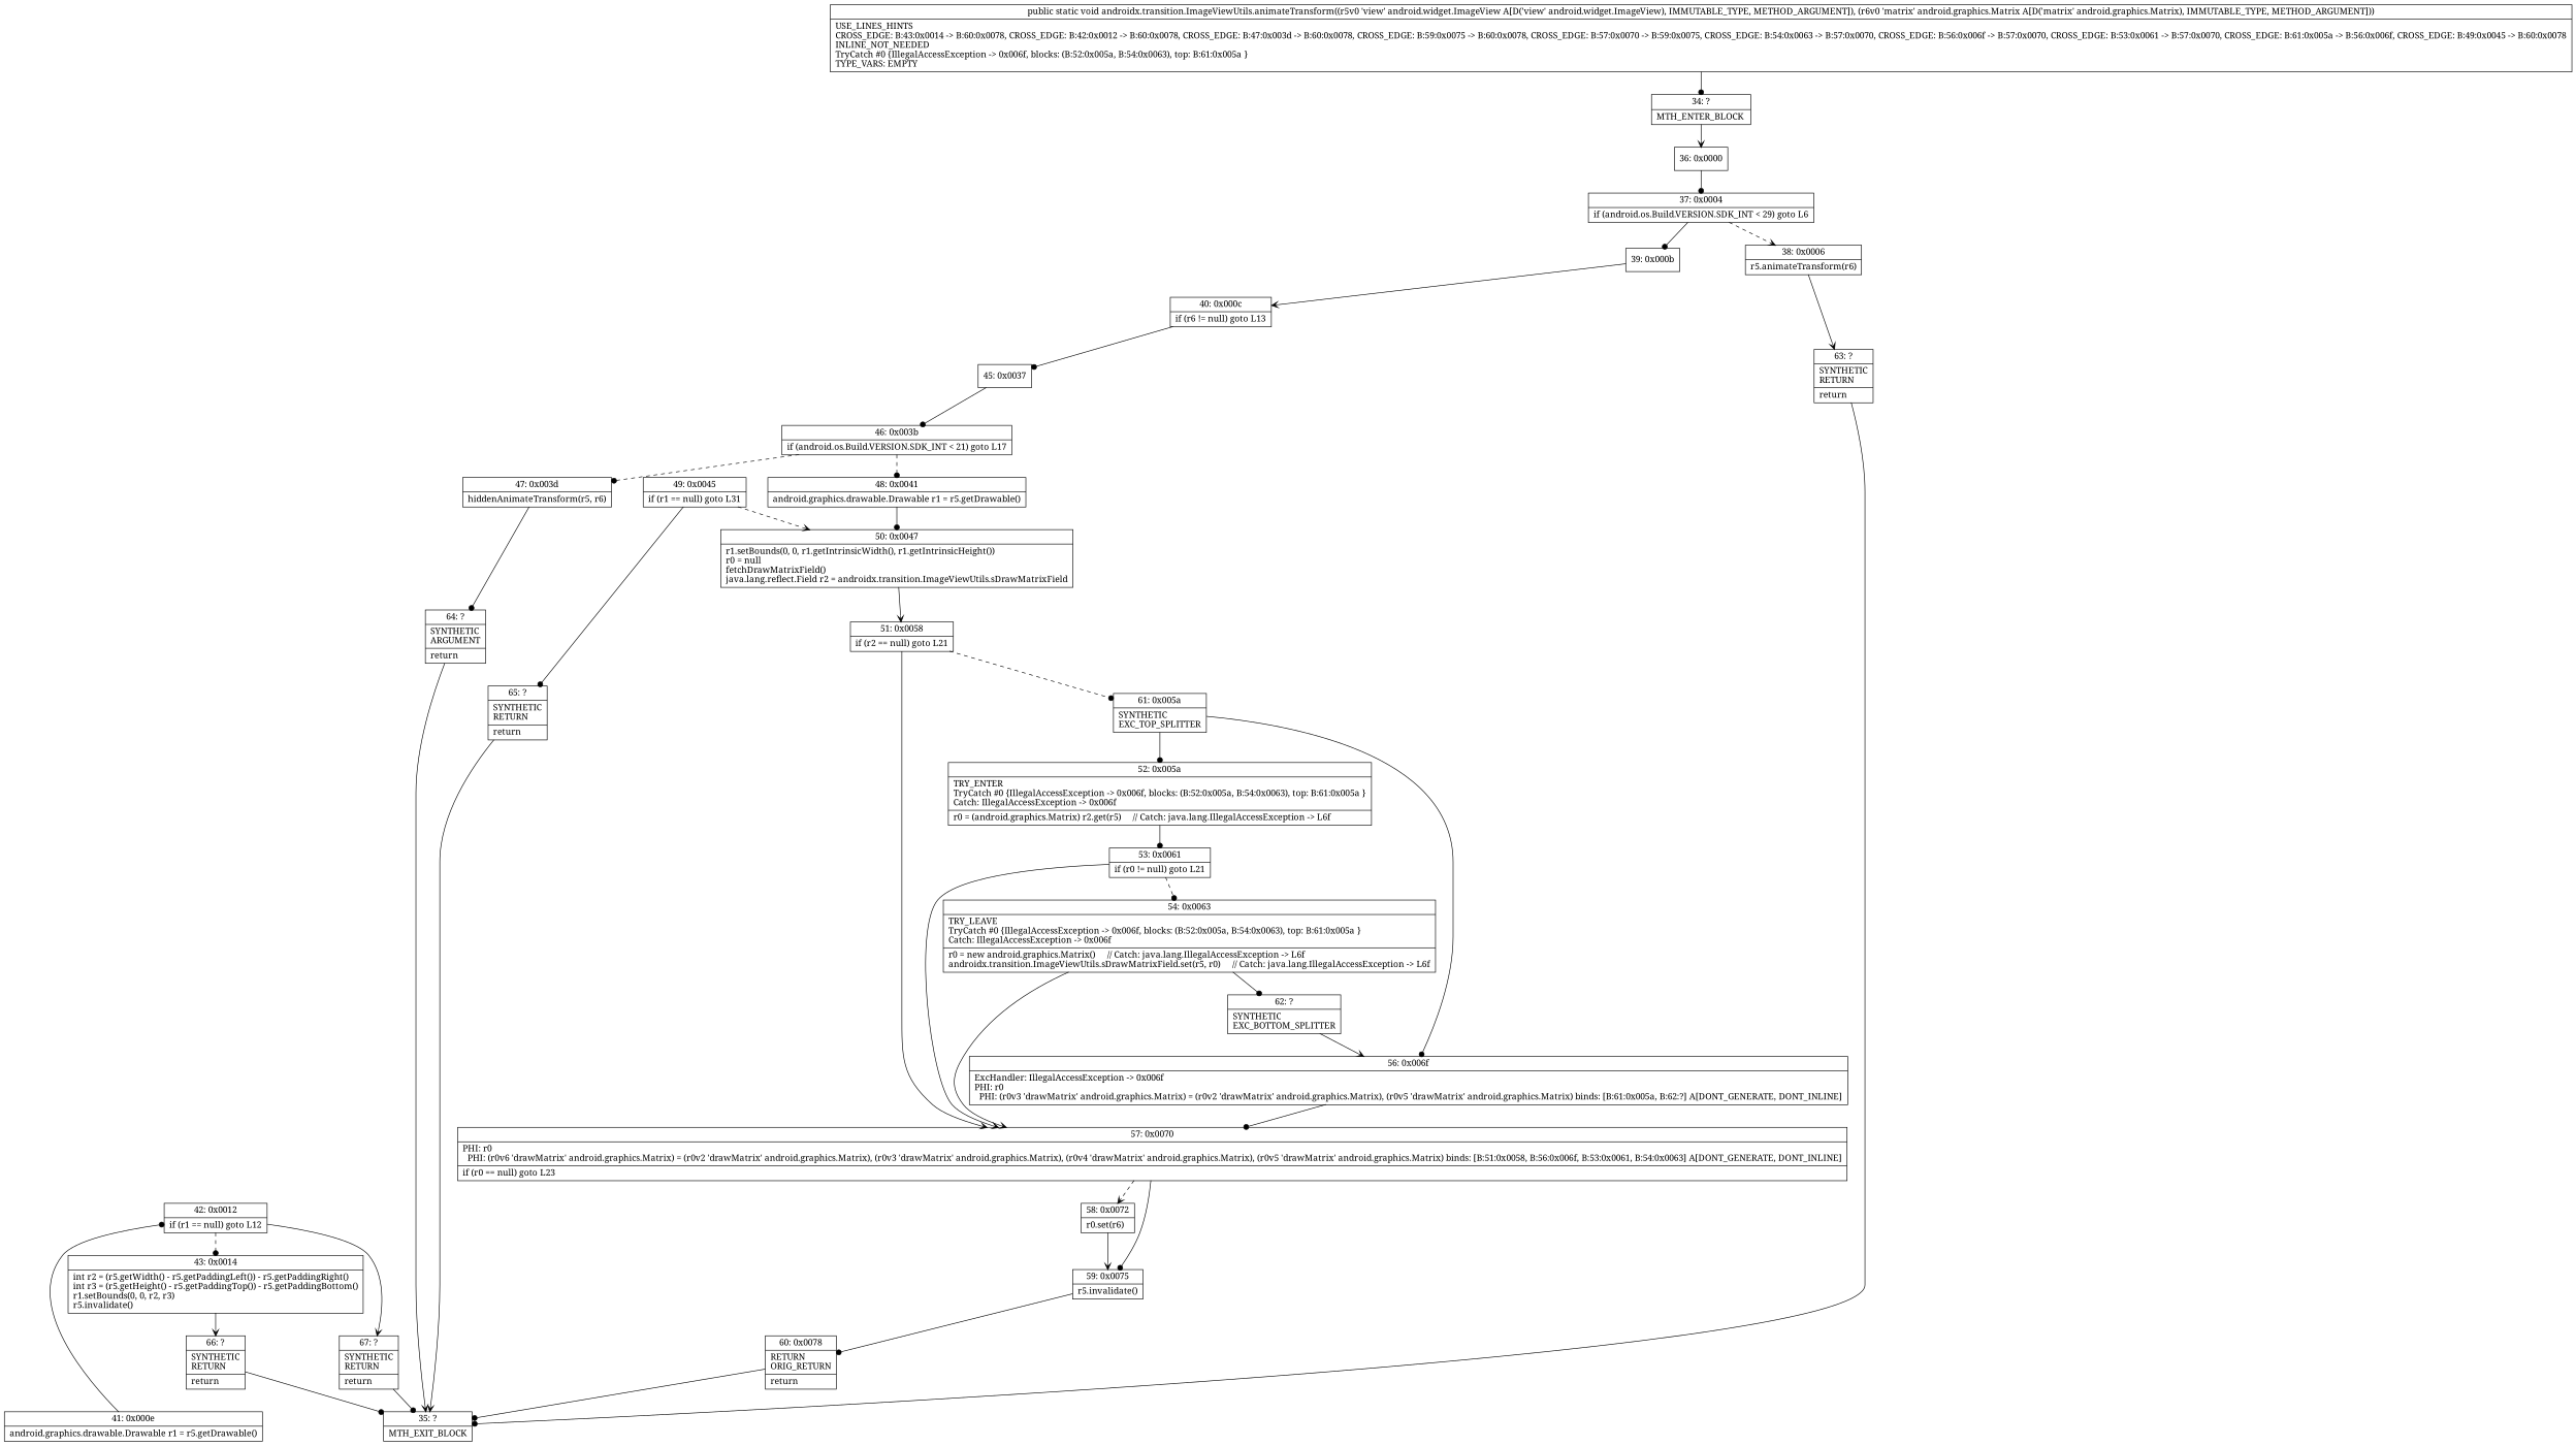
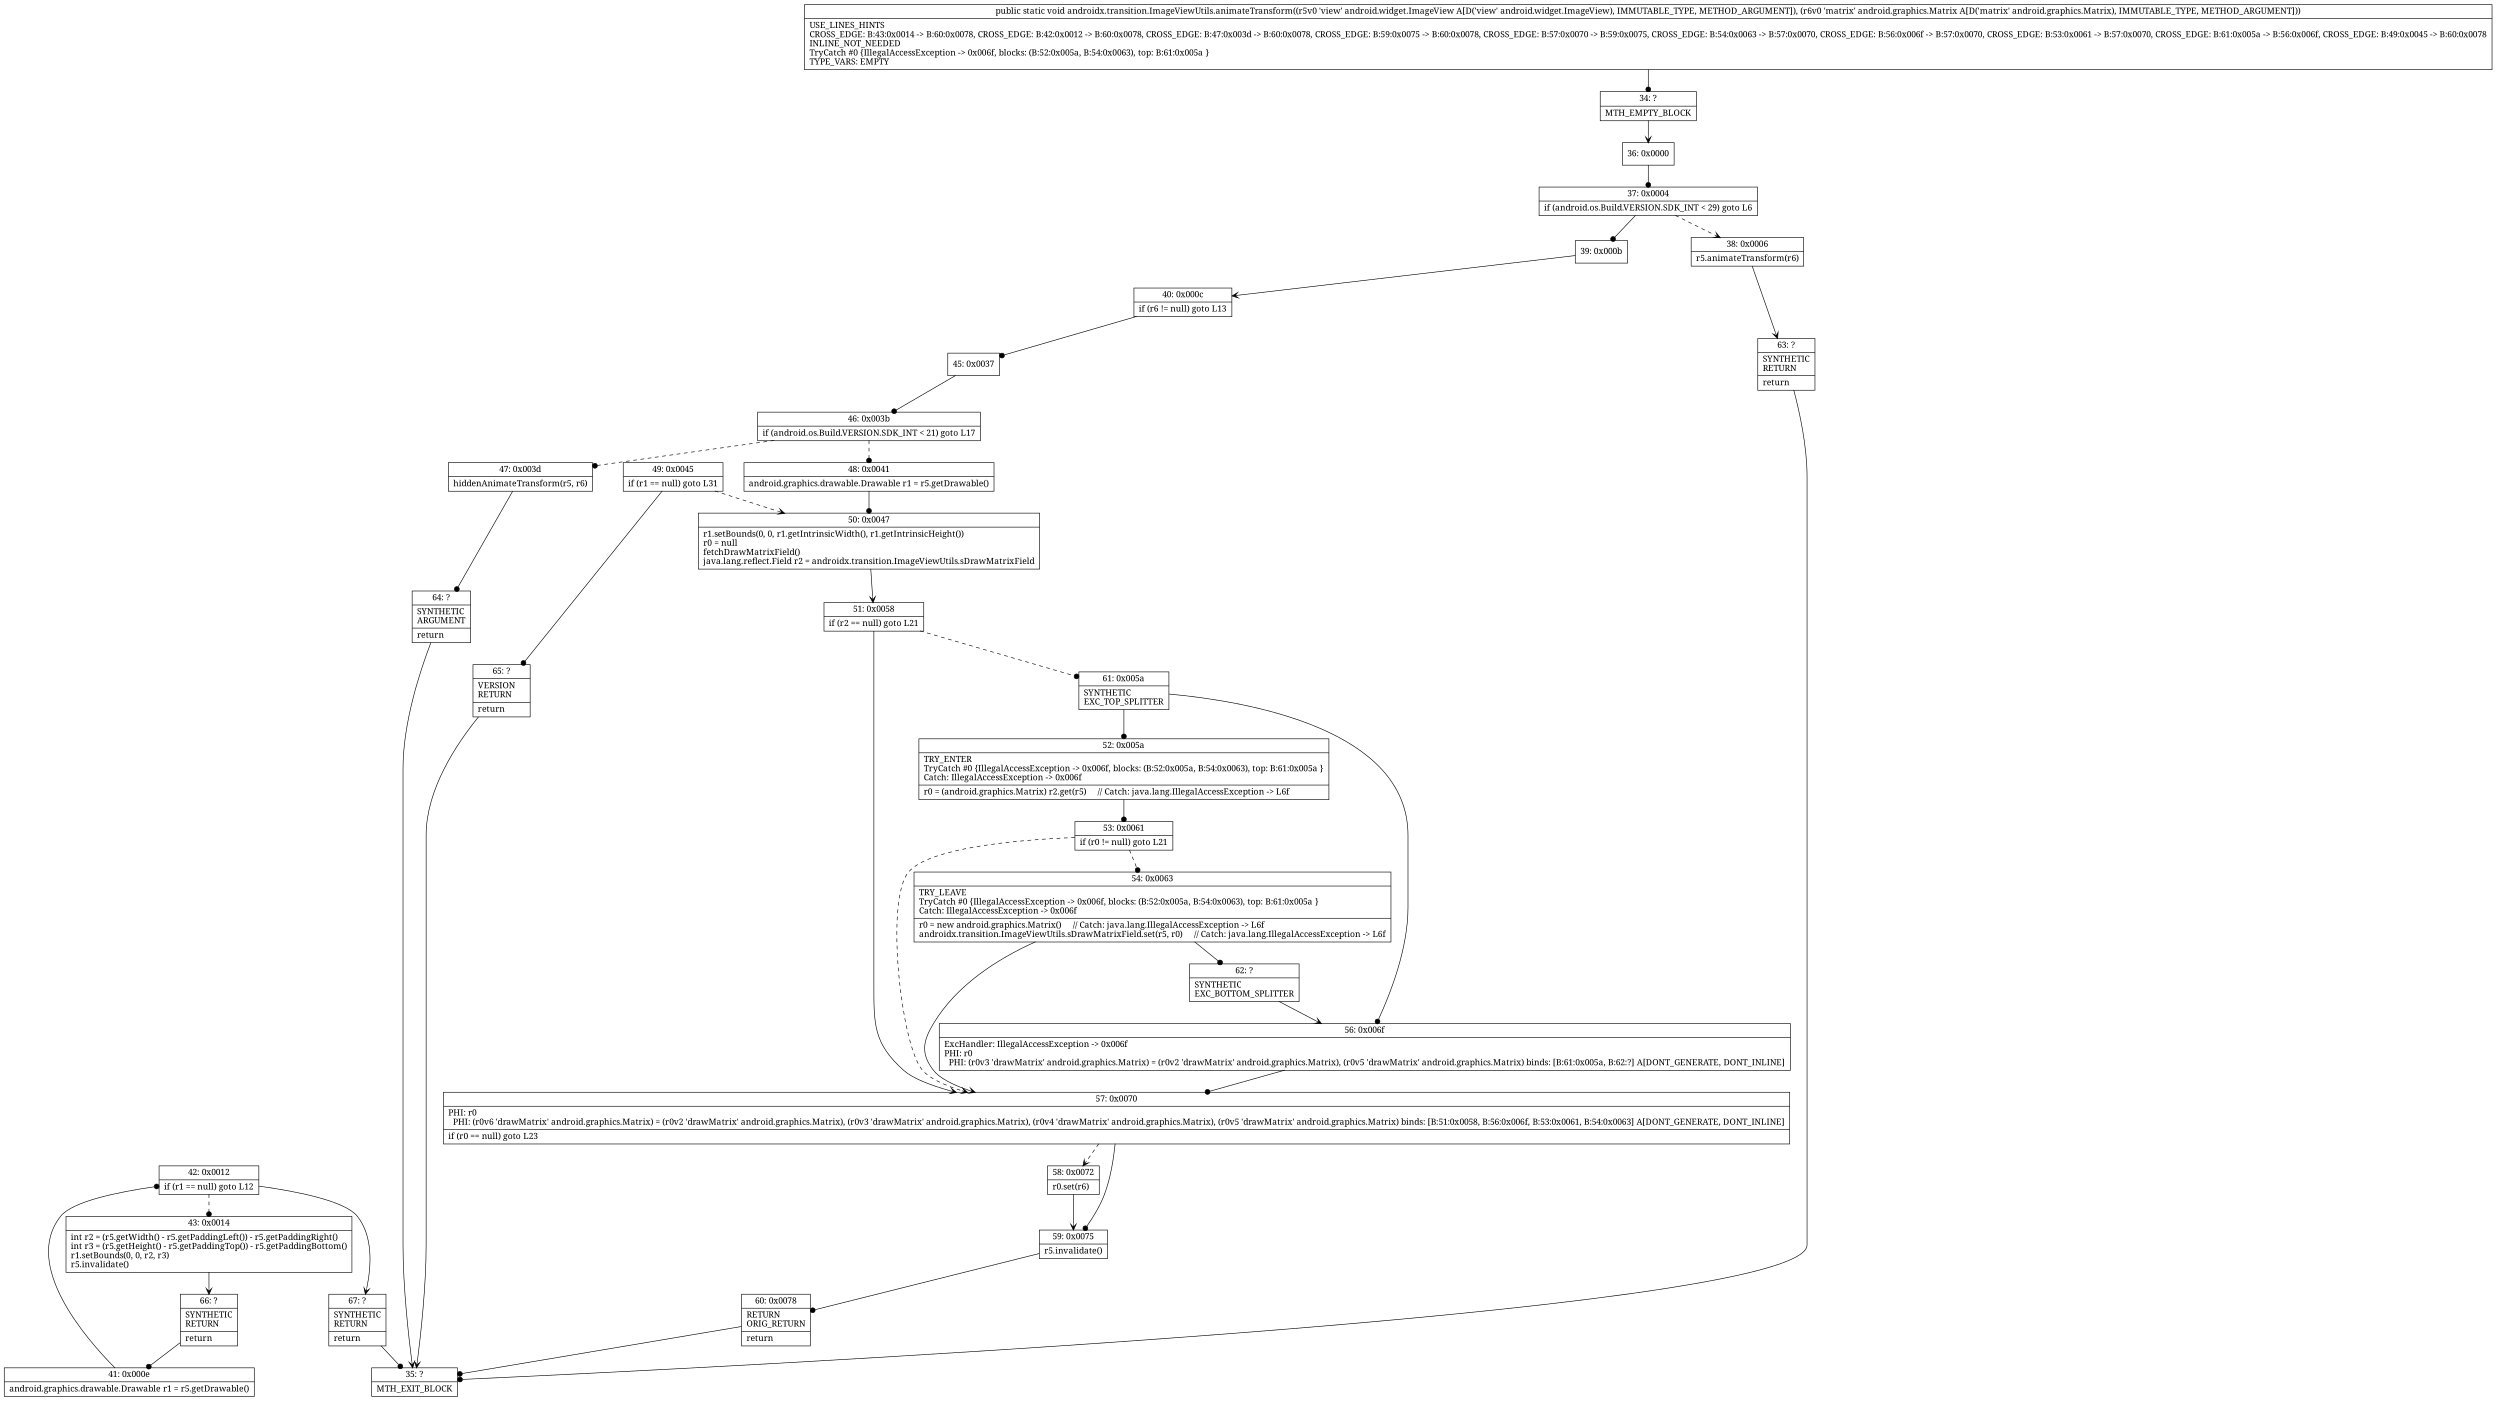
  digraph {
    fontname="Noto Serif"
    node [fontname="Noto Serif" shape=record]
    edge [arrowhead=dot fontname="Noto Serif"]
-   n1 [label="{34\:\ ?|MTH_ENTER_BLOCK\l}"]
+   n1 [label="{34\:\ ?|MTH_EMPTY_BLOCK\l}"]
    n2 [label="{36\:\ 0x0000}"]
    n3 [label="{37\:\ 0x0004|if (android.os.Build.VERSION.SDK_INT \< 29) goto L6\l}"]
    n4 [label="{38\:\ 0x0006|r5.animateTransform(r6)\l}"]
    n5 [label="{39\:\ 0x000b}"]
    n6 [label="{63\:\ ?|SYNTHETIC\lRETURN\l|return\l}"]
    n7 [label="{40\:\ 0x000c|if (r6 != null) goto L13\l}"]
    n8 [label="{35\:\ ?|MTH_EXIT_BLOCK\l}"]
    n9 [label="{45\:\ 0x0037}"]
    n10 [label="{41\:\ 0x000e|android.graphics.drawable.Drawable r1 = r5.getDrawable()\l}"]
    n11 [label="{42\:\ 0x0012|if (r1 == null) goto L12\l}"]
    n12 [label="{46\:\ 0x003b|if (android.os.Build.VERSION.SDK_INT \< 21) goto L17\l}"]
    n13 [label="{43\:\ 0x0014|int r2 = (r5.getWidth() \- r5.getPaddingLeft()) \- r5.getPaddingRight()\lint r3 = (r5.getHeight() \- r5.getPaddingTop()) \- r5.getPaddingBottom()\lr1.setBounds(0, 0, r2, r3)\lr5.invalidate()\l}"]
    n14 [label="{67\:\ ?|SYNTHETIC\lRETURN\l|return\l}"]
    n15 [label="{66\:\ ?|SYNTHETIC\lRETURN\l|return\l}"]
    n16 [label="{47\:\ 0x003d|hiddenAnimateTransform(r5, r6)\l}"]
    n17 [label="{48\:\ 0x0041|android.graphics.drawable.Drawable r1 = r5.getDrawable()\l}"]
    n18 [label="{64\:\ ?|SYNTHETIC\lARGUMENT\l|return\l}"]
    n19 [label="{50\:\ 0x0047|r1.setBounds(0, 0, r1.getIntrinsicWidth(), r1.getIntrinsicHeight())\lr0 = null\lfetchDrawMatrixField()\ljava.lang.reflect.Field r2 = androidx.transition.ImageViewUtils.sDrawMatrixField\l}"]
    n20 [label="{49\:\ 0x0045|if (r1 == null) goto L31\l}"]
-   n21 [label="{65\:\ ?|SYNTHETIC\lRETURN\l|return\l}"]
+   n21 [label="{65\:\ ?|VERSION\lRETURN\l|return\l}"]
    n22 [label="{51\:\ 0x0058|if (r2 == null) goto L21\l}"]
    n23 [label="{57\:\ 0x0070|PHI: r0 \l  PHI: (r0v6 'drawMatrix' android.graphics.Matrix) = (r0v2 'drawMatrix' android.graphics.Matrix), (r0v3 'drawMatrix' android.graphics.Matrix), (r0v4 'drawMatrix' android.graphics.Matrix), (r0v5 'drawMatrix' android.graphics.Matrix) binds: [B:51:0x0058, B:56:0x006f, B:53:0x0061, B:54:0x0063] A[DONT_GENERATE, DONT_INLINE]\l|if (r0 == null) goto L23\l}"]
    n24 [label="{61\:\ 0x005a|SYNTHETIC\lEXC_TOP_SPLITTER\l}"]
    n25 [label="{58\:\ 0x0072|r0.set(r6)\l}"]
    n26 [label="{59\:\ 0x0075|r5.invalidate()\l}"]
    n27 [label="{52\:\ 0x005a|TRY_ENTER\lTryCatch #0 \{IllegalAccessException \-\> 0x006f, blocks: (B:52:0x005a, B:54:0x0063), top: B:61:0x005a \}\lCatch: IllegalAccessException \-\> 0x006f\l|r0 = (android.graphics.Matrix) r2.get(r5)     \/\/ Catch: java.lang.IllegalAccessException \-\> L6f\l}"]
    n28 [label="{56\:\ 0x006f|ExcHandler: IllegalAccessException \-\> 0x006f\lPHI: r0 \l  PHI: (r0v3 'drawMatrix' android.graphics.Matrix) = (r0v2 'drawMatrix' android.graphics.Matrix), (r0v5 'drawMatrix' android.graphics.Matrix) binds: [B:61:0x005a, B:62:?] A[DONT_GENERATE, DONT_INLINE]\l}"]
    n29 [label="{60\:\ 0x0078|RETURN\lORIG_RETURN\l|return\l}"]
    n30 [label="{53\:\ 0x0061|if (r0 != null) goto L21\l}"]
    n31 [label="{54\:\ 0x0063|TRY_LEAVE\lTryCatch #0 \{IllegalAccessException \-\> 0x006f, blocks: (B:52:0x005a, B:54:0x0063), top: B:61:0x005a \}\lCatch: IllegalAccessException \-\> 0x006f\l|r0 = new android.graphics.Matrix()     \/\/ Catch: java.lang.IllegalAccessException \-\> L6f\landroidx.transition.ImageViewUtils.sDrawMatrixField.set(r5, r0)     \/\/ Catch: java.lang.IllegalAccessException \-\> L6f\l}"]
    n32 [label="{62\:\ ?|SYNTHETIC\lEXC_BOTTOM_SPLITTER\l}"]
    n33 [label="{public static void androidx.transition.ImageViewUtils.animateTransform((r5v0 'view' android.widget.ImageView A[D('view' android.widget.ImageView), IMMUTABLE_TYPE, METHOD_ARGUMENT]), (r6v0 'matrix' android.graphics.Matrix A[D('matrix' android.graphics.Matrix), IMMUTABLE_TYPE, METHOD_ARGUMENT]))  | USE_LINES_HINTS\lCROSS_EDGE: B:43:0x0014 \-\> B:60:0x0078, CROSS_EDGE: B:42:0x0012 \-\> B:60:0x0078, CROSS_EDGE: B:47:0x003d \-\> B:60:0x0078, CROSS_EDGE: B:59:0x0075 \-\> B:60:0x0078, CROSS_EDGE: B:57:0x0070 \-\> B:59:0x0075, CROSS_EDGE: B:54:0x0063 \-\> B:57:0x0070, CROSS_EDGE: B:56:0x006f \-\> B:57:0x0070, CROSS_EDGE: B:53:0x0061 \-\> B:57:0x0070, CROSS_EDGE: B:61:0x005a \-\> B:56:0x006f, CROSS_EDGE: B:49:0x0045 \-\> B:60:0x0078\lINLINE_NOT_NEEDED\lTryCatch #0 \{IllegalAccessException \-\> 0x006f, blocks: (B:52:0x005a, B:54:0x0063), top: B:61:0x005a \}\lTYPE_VARS: EMPTY\l}"]
    n1 -> n2 [arrowhead=vee]
    n2 -> n3
    n3 -> n4 [arrowhead=vee style=dashed]
    n3 -> n5
    n4 -> n6 [arrowhead=vee]
    n5 -> n7 [arrowhead=vee]
    n6 -> n8
    n7 -> n9
    n9 -> n12
    n10 -> n11
    n11 -> n13 [style=dashed]
    n11 -> n14 [arrowhead=vee]
    n12 -> n16 [style=dashed]
    n12 -> n17 [style=dashed]
    n13 -> n15 [arrowhead=vee]
    n14 -> n8
-   n15 -> n8
+   n15 -> n10
    n16 -> n18
    n17 -> n19
    n18 -> n8 [arrowhead=vee]
    n19 -> n22 [arrowhead=vee]
    n20 -> n19 [arrowhead=vee style=dashed]
    n20 -> n21
    n21 -> n8 [arrowhead=vee]
    n22 -> n23 [arrowhead=vee]
    n22 -> n24 [style=dashed]
    n23 -> n25 [arrowhead=vee style=dashed]
    n23 -> n26
    n24 -> n27
    n24 -> n28
    n25 -> n26 [arrowhead=vee]
    n26 -> n29
    n27 -> n30
    n28 -> n23
    n29 -> n8
-   n30 -> n23 [arrowhead=vee]
+   n30 -> n23 [arrowhead=vee style=dashed]
    n30 -> n31 [style=dashed]
    n31 -> n23 [arrowhead=vee]
    n31 -> n32
    n32 -> n28 [arrowhead=vee]
    n33 -> n1
  }
